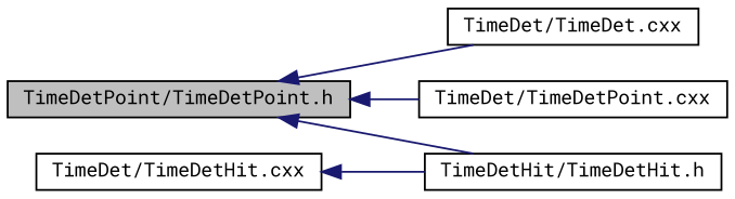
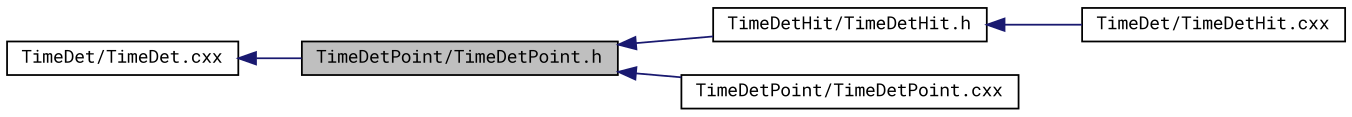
  digraph {
    fontname="Roboto Mono"
    rankdir=LR
    node [color=black fillcolor=white fontname="Roboto Mono" fontsize=10 shape=record style=filled]
    edge [color=midnightblue dir=back fontname="Roboto Mono" fontsize=10 labelfontname=Helvetica labelfontsize=10 style=solid]
    n1 [fillcolor=grey75 fontcolor=black height=0.2 label="TimeDetPoint/TimeDetPoint.h" width=0.4]
    n2 [height=0.2 label="TimeDet/TimeDet.cxx" width=0.4]
    n3 [height=0.2 label="TimeDetHit/TimeDetHit.h" width=0.4]
-   n4 [height=0.2 label="TimeDet/TimeDetPoint.cxx" width=0.4]
+   n4 [height=0.2 label="TimeDetPoint/TimeDetPoint.cxx" width=0.4]
    n5 [height=0.2 label="TimeDet/TimeDetHit.cxx" width=0.4]
-   n1 -> n2
+   n2 -> n1
    n1 -> n3
    n1 -> n4
-   n5 -> n3
+   n3 -> n5
  }
